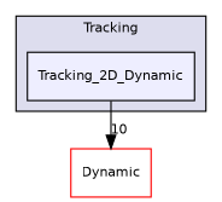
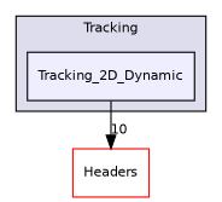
  digraph {
    compound=true
    node [fontname=Helvetica fontsize=10 shape=box style=filled]
    n1 [fillcolor="#eeeeff" label=Tracking_2D_Dynamic pencolor=black]
-   n2 [color=red fillcolor=white label=Dynamic]
+   n2 [color=red fillcolor=white label=Headers]
    subgraph cluster_1 {
      bgcolor="#ddddee"
      fontname=Helvetica
      fontsize=10
      label=Tracking
      pencolor=black
      n1
    }
    n1 -> n2 [headlabel=10 labeldistance=1.5 labelfontname=Helvetica labelfontsize=10]
  }
